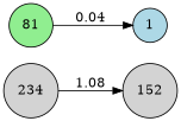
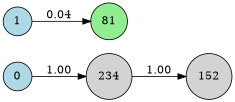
  digraph {
    rankdir=LR
    node [fillcolor=lightblue shape=circle style=filled]
+   n1 [label=0]
    n2 [fillcolor=lightgray label=234]
    n3 [fillcolor=lightgray label=152]
    n4 [label=1]
    n5 [fillcolor=lightgreen label=81]
-   n2 -> n3 [label=1.08]
-   n5 -> n4 [label=0.04]
+   n1 -> n2 [label=1.00]
+   n2 -> n3 [label=1.00]
+   n4 -> n5 [label=0.04]
  }
